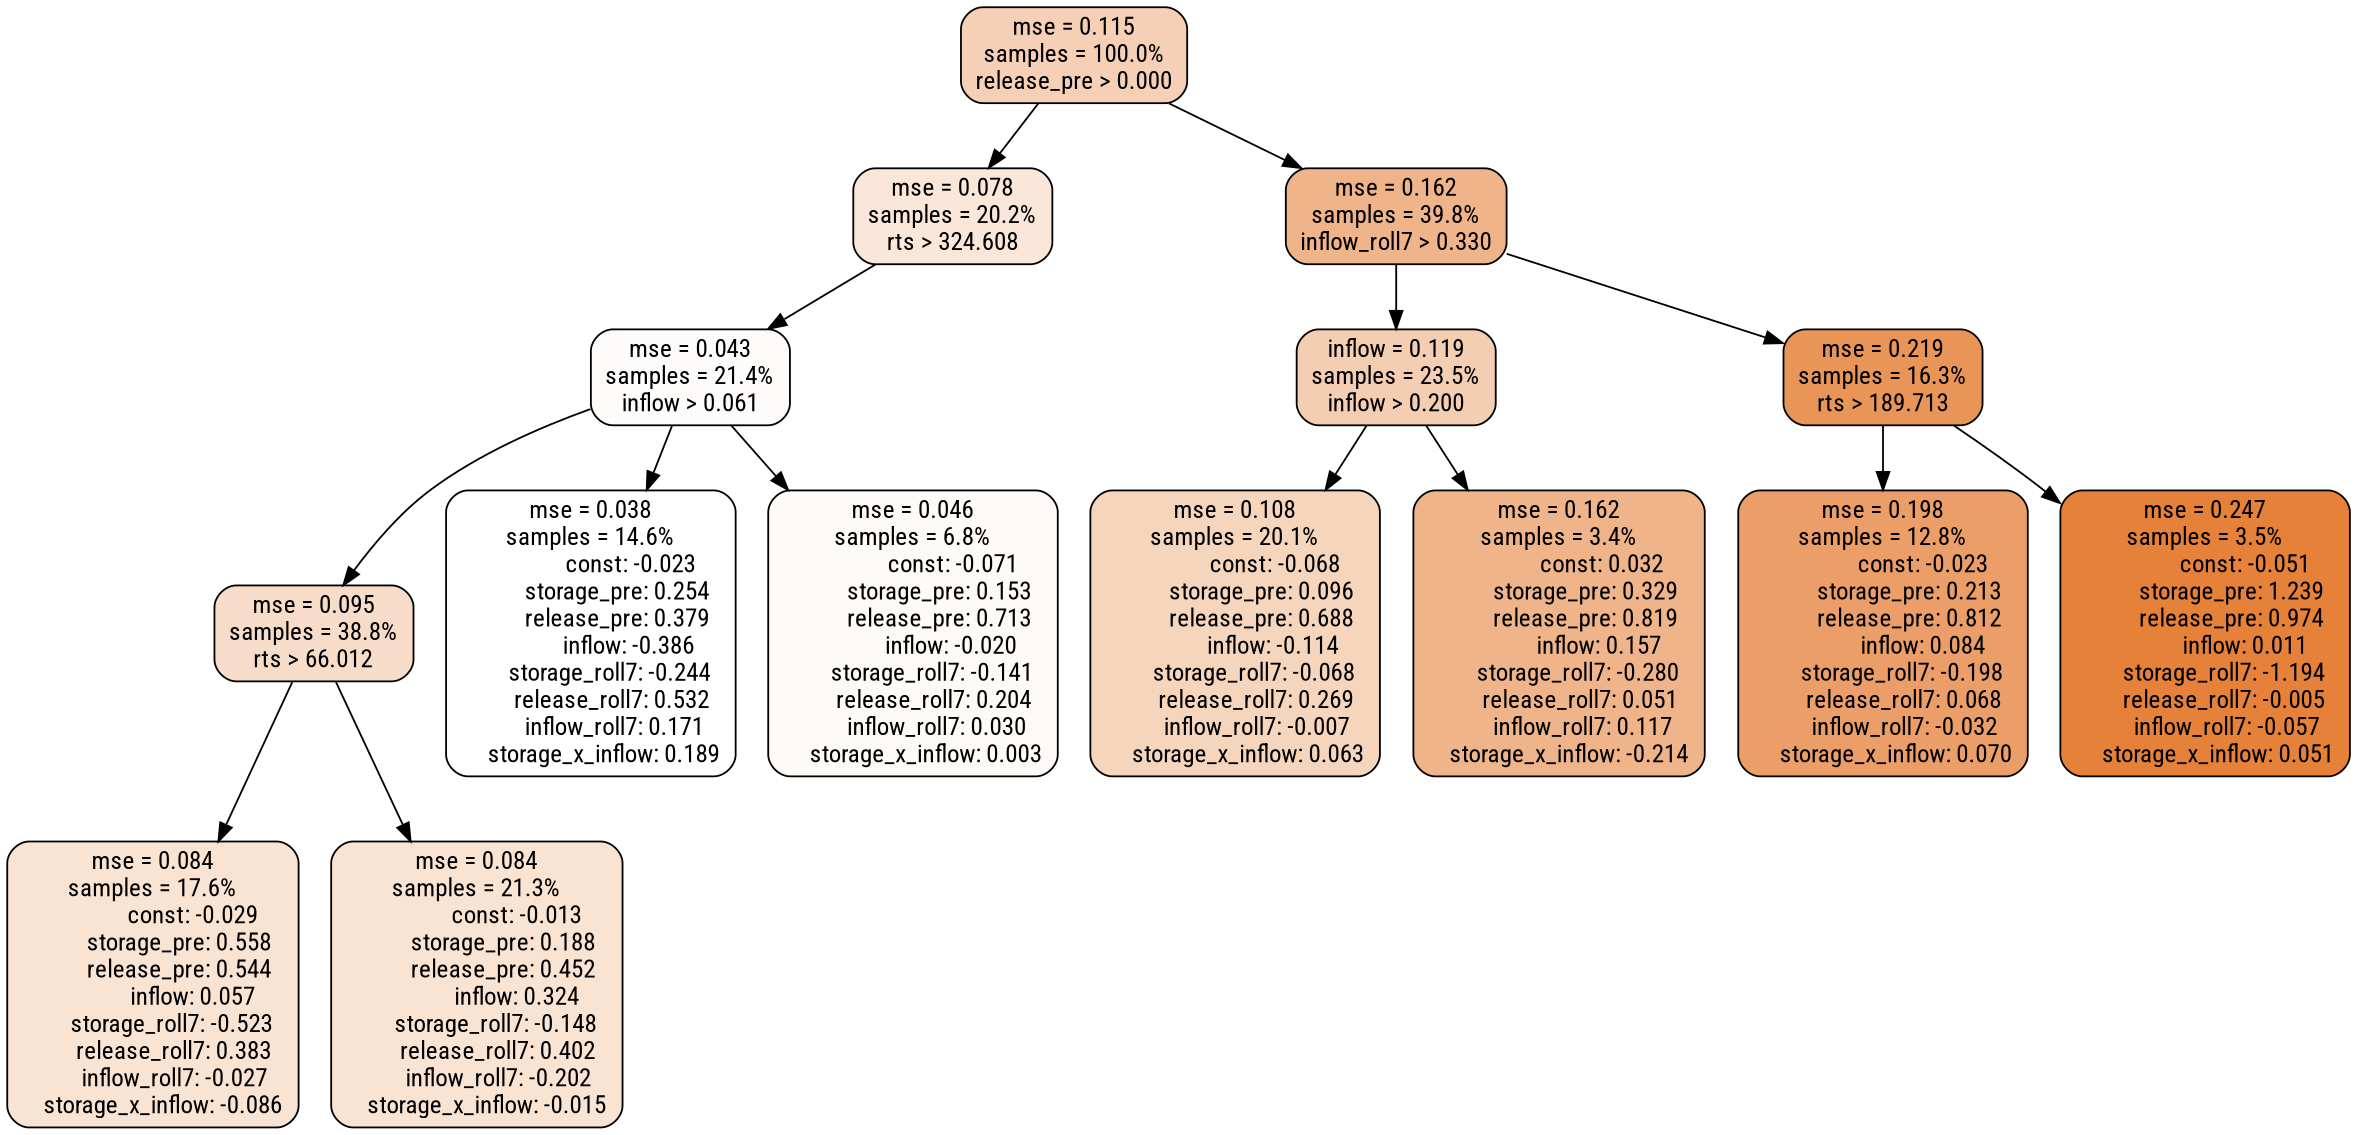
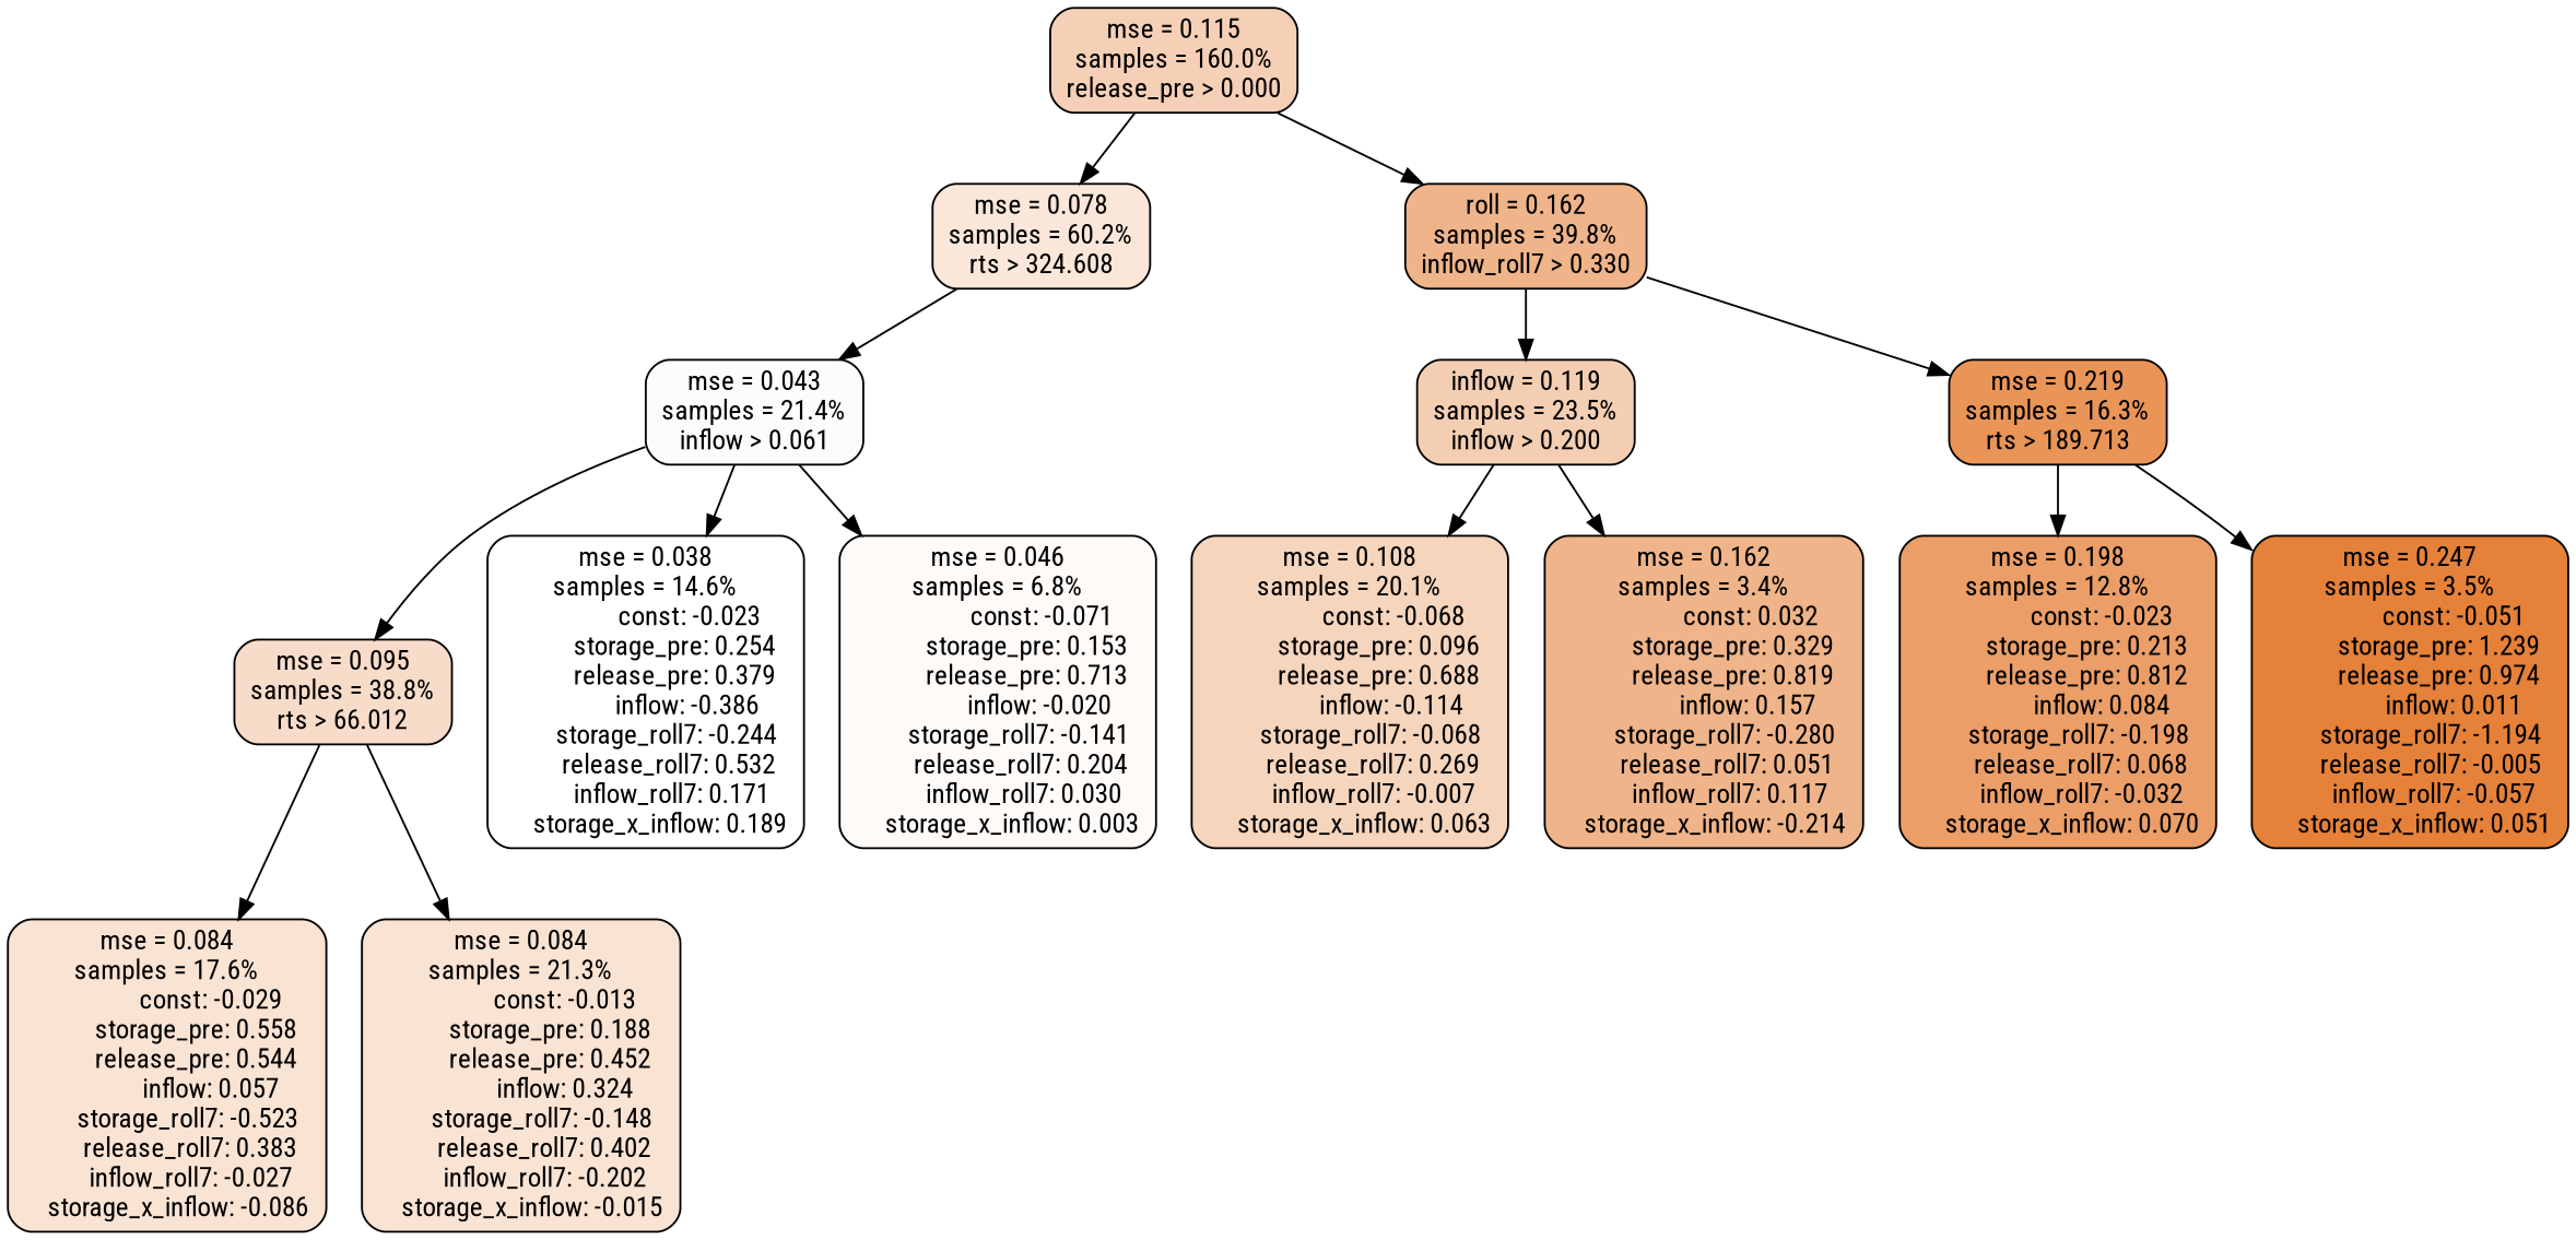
  digraph {
    fontname="Roboto Condensed"
    node [color=black fillcolor="#efb489" fontname="Roboto Condensed" shape=rectangle style="filled, rounded"]
    edge [fontname="Roboto Condensed"]
-   n1 [fillcolor="#f5d0b6" label="mse = 0.115\nsamples = 100.0%\nrelease_pre > 0.000"]
-   n2 [fillcolor="#fae7d9" label="mse = 0.078\nsamples = 20.2%\nrts > 324.608"]
-   n3 [label="mse = 0.162\nsamples = 39.8%\ninflow_roll7 > 0.330"]
+   n1 [fillcolor="#f5d0b6" label="mse = 0.115\nsamples = 160.0%\nrelease_pre > 0.000"]
+   n2 [fillcolor="#fae7d9" label="mse = 0.078\nsamples = 60.2%\nrts > 324.608"]
+   n3 [label="roll = 0.162\nsamples = 39.8%\ninflow_roll7 > 0.330"]
    n4 [fillcolor="#fefcfa" label="mse = 0.043\nsamples = 21.4%\ninflow > 0.061"]
    n5 [fillcolor="#f4ceb2" label="inflow = 0.119\nsamples = 23.5%\ninflow > 0.200"]
    n6 [fillcolor="#e99558" label="mse = 0.219\nsamples = 16.3%\nrts > 189.713"]
    n7 [fillcolor="#f7dcc9" label="mse = 0.095\nsamples = 38.8%\nrts > 66.012"]
    n8 [fillcolor="#ffffff" label="mse = 0.038\nsamples = 14.6%\n               const: -0.023\n          storage_pre: 0.254\n          release_pre: 0.379\n              inflow: -0.386\n       storage_roll7: -0.244\n        release_roll7: 0.532\n         inflow_roll7: 0.171\n     storage_x_inflow: 0.189"]
    n9 [fillcolor="#fefaf8" label="mse = 0.046\nsamples = 6.8%\n               const: -0.071\n          storage_pre: 0.153\n          release_pre: 0.713\n              inflow: -0.020\n       storage_roll7: -0.141\n        release_roll7: 0.204\n         inflow_roll7: 0.030\n     storage_x_inflow: 0.003"]
    n10 [fillcolor="#f9e3d3" label="mse = 0.084\nsamples = 17.6%\n               const: -0.029\n          storage_pre: 0.558\n          release_pre: 0.544\n               inflow: 0.057\n       storage_roll7: -0.523\n        release_roll7: 0.383\n        inflow_roll7: -0.027\n    storage_x_inflow: -0.086"]
    n11 [fillcolor="#f9e3d3" label="mse = 0.084\nsamples = 21.3%\n               const: -0.013\n          storage_pre: 0.188\n          release_pre: 0.452\n               inflow: 0.324\n       storage_roll7: -0.148\n        release_roll7: 0.402\n        inflow_roll7: -0.202\n    storage_x_inflow: -0.015"]
    n12 [fillcolor="#f6d5bd" label="mse = 0.108\nsamples = 20.1%\n               const: -0.068\n          storage_pre: 0.096\n          release_pre: 0.688\n              inflow: -0.114\n       storage_roll7: -0.068\n        release_roll7: 0.269\n        inflow_roll7: -0.007\n     storage_x_inflow: 0.063"]
    n13 [label="mse = 0.162\nsamples = 3.4%\n                const: 0.032\n          storage_pre: 0.329\n          release_pre: 0.819\n               inflow: 0.157\n       storage_roll7: -0.280\n        release_roll7: 0.051\n         inflow_roll7: 0.117\n    storage_x_inflow: -0.214"]
    n14 [fillcolor="#eb9e67" label="mse = 0.198\nsamples = 12.8%\n               const: -0.023\n          storage_pre: 0.213\n          release_pre: 0.812\n               inflow: 0.084\n       storage_roll7: -0.198\n        release_roll7: 0.068\n        inflow_roll7: -0.032\n     storage_x_inflow: 0.070"]
    n15 [fillcolor="#e58139" label="mse = 0.247\nsamples = 3.5%\n               const: -0.051\n          storage_pre: 1.239\n          release_pre: 0.974\n               inflow: 0.011\n       storage_roll7: -1.194\n       release_roll7: -0.005\n        inflow_roll7: -0.057\n     storage_x_inflow: 0.051"]
    n1 -> n2
    n1 -> n3
    n2 -> n4
    n3 -> n5
    n3 -> n6
    n4 -> n7
    n4 -> n8
    n4 -> n9
    n5 -> n12
    n5 -> n13
    n6 -> n14
    n6 -> n15
    n7 -> n10
    n7 -> n11
  }
